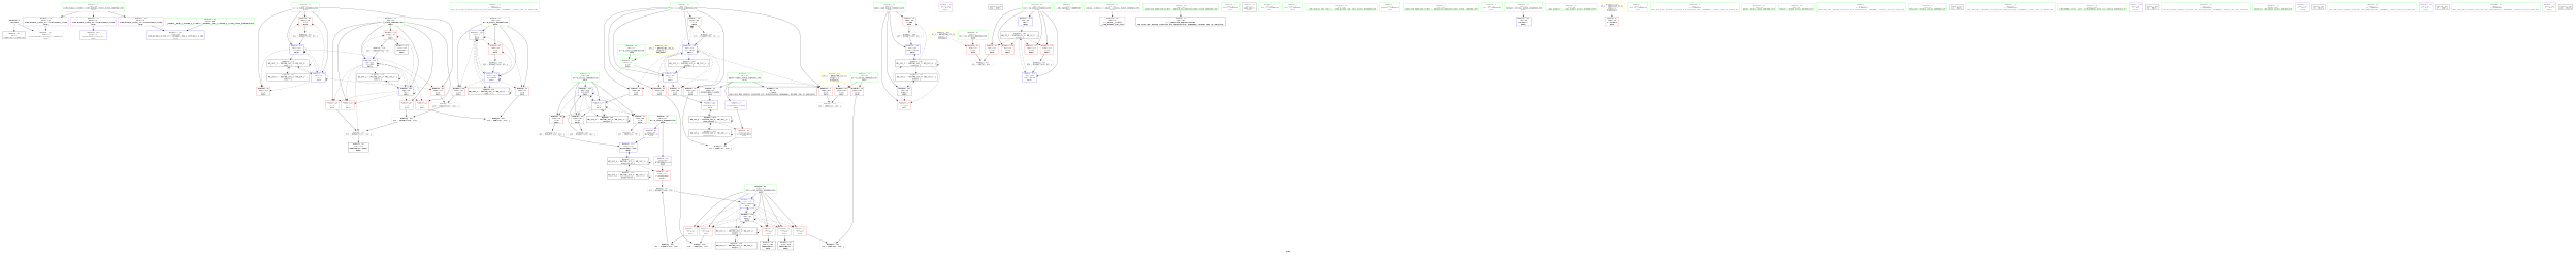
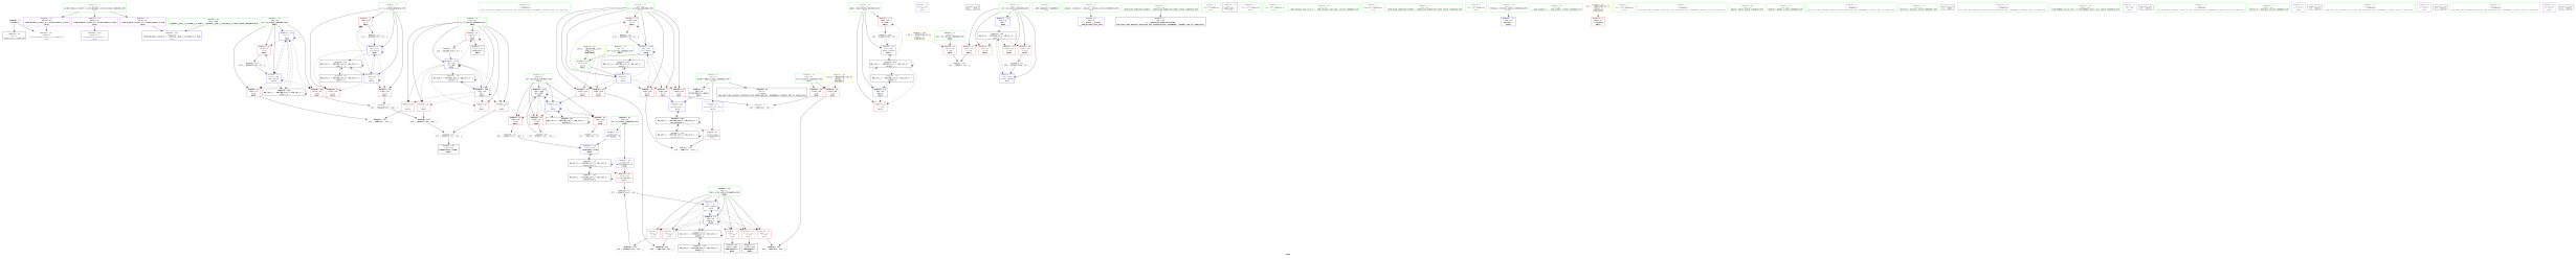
  digraph {
    fontname="Courier Prime"
    label=SVFG
    node [color=green fontname="Courier Prime" shape=record]
    edge [fontname="Courier Prime" style=dashed]
    n1 [color=grey label="{NodeID: 0\nNullPtr}"]
    n2 [color=black label="{NodeID: 41\n2\<--3\ndummyVal\<--dummyVal\n}"]
    n3 [color=blue label="{NodeID: 102\n234\<--3\nllvm.global_ctors_2\<--dummyVal\nGlob }" style=dotted]
    n4 [color=red label="{NodeID: 97\n160\<--76\n\<--t\nmain\n}"]
    n5 [color=grey label="{NodeID: 155\n161 = Binary(160, 85, )\n}"]
    n6 [color=blue label="{NodeID: 116\n76\<--161\nt\<--inc17\nmain\n}"]
    n7 [color=blue label="{NodeID: 114\n76\<--79\nt\<--\nmain\n}"]
    n8 [color=red label="{NodeID: 95\n141\<--76\n\<--t\nmain\n}"]
    n9 [color=red label="{NodeID: 96\n148\<--76\n\<--t\nmain\n}"]
    n10 [color=black label="{NodeID: 179\nMR_26V_3 = PHI(MR_26V_4, MR_26V_2, )\npts\{77 \}\n}"]
    n11 [label="{NodeID: 14\n121\<--1\n\<--dummyObj\nCan only get source location for instruction, argument, global var or function.}"]
    n12 [color=blue label="{NodeID: 111\n68\<--129\nx\<--div\nmain\n}"]
    n13 [color=red label="{NodeID: 79\n116\<--68\n\<--x\nmain\n}"]
    n14 [color=red label="{NodeID: 80\n119\<--68\n\<--x\nmain\n}"]
    n15 [color=red label="{NodeID: 81\n128\<--68\n\<--x\nmain\n}"]
    n16 [color=blue label="{NodeID: 107\n68\<--112\nx\<--\nmain\n}"]
    n17 [color=black label="{NodeID: 187\nMR_18V_2 = PHI(MR_18V_3, MR_18V_1, )\npts\{69 \}\n}"]
    n18 [color=grey label="{NodeID: 169\n117 = cmp(116, 79, )\n}"]
    n19 [color=grey label="{NodeID: 157\n120 = Binary(119, 121, )\n}"]
    n20 [color=grey label="{NodeID: 160\n129 = Binary(128, 121, )\n}"]
    n21 [color=blue label="{NodeID: 110\n126\<--120\narrayidx\<--rem\nmain\n}"]
    n22 [label="{NodeID: 28\n62\<--63\nans\<--ans_field_insensitive\nmain\n}"]
    n23 [color=red label="{NodeID: 71\n184\<--62\n\<--ans\nmain\n}"]
    n24 [color=red label="{NodeID: 72\n204\<--62\n\<--ans\nmain\n}"]
    n25 [color=blue label="{NodeID: 105\n62\<--79\nans\<--\nmain\n}"]
    n26 [color=blue label="{NodeID: 118\n62\<--185\nans\<--inc26\nmain\n}"]
    n27 [color=grey label="{NodeID: 149\n185 = Binary(184, 85, )\n}"]
    n28 [color=black label="{NodeID: 196\nMR_14V_5 = PHI(MR_14V_7, MR_14V_4, )\npts\{63 \}\n}"]
    n29 [color=black label="{NodeID: 185\nMR_14V_2 = PHI(MR_14V_4, MR_14V_1, )\npts\{63 \}\n}"]
    n30 [color=black label="{NodeID: 42\n9\<--8\n\<--mark\nCan only get source location for instruction, argument, global var or function.}"]
    n31 [color=purple label="{NodeID: 56\n205\<--20\n\<--.str.4\nmain\n}"]
    n32 [color=black label="{NodeID: 236\n206 = PHI()\n}"]
    n33 [color=grey label="{NodeID: 153\n157 = Binary(146, 156, )\n}"]
    n34 [color=blue label="{NodeID: 115\n74\<--157\ncur\<--add16\nmain\n}"]
    n35 [color=blue label="{NodeID: 113\n74\<--79\ncur\<--\nmain\n}"]
    n36 [color=red label="{NodeID: 90\n145\<--74\n\<--cur\nmain\n}"]
    n37 [color=red label="{NodeID: 91\n165\<--74\n\<--cur\nmain\n}"]
    n38 [color=red label="{NodeID: 92\n168\<--74\n\<--cur\nmain\n}"]
    n39 [color=red label="{NodeID: 93\n172\<--74\n\<--cur\nmain\n}"]
    n40 [color=red label="{NodeID: 94\n180\<--74\n\<--cur\nmain\n}"]
    n41 [color=black label="{NodeID: 178\nMR_24V_3 = PHI(MR_24V_4, MR_24V_2, )\npts\{75 \}\n}"]
    n42 [color=grey label="{NodeID: 156\n146 = Binary(145, 121, )\n}"]
    n43 [color=grey label="{NodeID: 164\n166 = cmp(164, 165, )\n}"]
    n44 [color=grey label="{NodeID: 165\n170 = cmp(168, 169, )\n}"]
    n45 [color=black label="{NodeID: 47\n173\<--172\nidxprom21\<--\nmain\n}"]
    n46 [color=black label="{NodeID: 48\n181\<--180\nidxprom24\<--\nmain\n}"]
    n47 [color=black label="{NodeID: 190\nMR_24V_2 = PHI(MR_24V_3, MR_24V_1, )\npts\{75 \}\n}"]
    n48 [color=red label="{NodeID: 70\n169\<--60\n\<--b\nmain\n}"]
    n49 [color=grey label="{NodeID: 167\n89 = cmp(87, 88, )\n}"]
    n50 [color=red label="{NodeID: 84\n142\<--70\n\<--j\nmain\n}"]
    n51 [label="{NodeID: 1\n7\<--1\n__dso_handle\<--dummyObj\nGlob }"]
    n52 [color=red label="{NodeID: 98\n156\<--155\n\<--arrayidx15\nmain\n}"]
    n53 [label="{NodeID: 15\n4\<--6\n_ZStL8__ioinit\<--_ZStL8__ioinit_field_insensitive\nGlob }"]
    n54 [color=purple label="{NodeID: 49\n33\<--4\n\<--_ZStL8__ioinit\n__cxx_global_var_init\n}"]
    n55 [color=blue label="{NodeID: 112\n72\<--79\nk\<--\nmain\n}"]
    n56 [color=red label="{NodeID: 87\n134\<--72\n\<--k\nmain\n}"]
    n57 [color=red label="{NodeID: 88\n147\<--72\n\<--k\nmain\n}"]
    n58 [color=red label="{NodeID: 89\n189\<--72\n\<--k\nmain\n}"]
    n59 [color=blue label="{NodeID: 119\n72\<--190\nk\<--inc28\nmain\n}"]
    n60 [color=black label="{NodeID: 189\nMR_22V_2 = PHI(MR_22V_3, MR_22V_1, )\npts\{73 \}\n}"]
    n61 [color=grey label="{NodeID: 162\n136 = cmp(134, 135, )\n}"]
    n62 [color=grey label="{NodeID: 151\n149 = Binary(147, 148, )\n}"]
    n63 [color=grey label="{NodeID: 154\n190 = Binary(189, 85, )\n}"]
    n64 [color=grey label="{NodeID: 161\n151 = Binary(149, 150, )\n}"]
    n65 [label="{NodeID: 29\n64\<--65\ni\<--i_field_insensitive\nmain\n}"]
    n66 [color=red label="{NodeID: 73\n108\<--64\n\<--i\nmain\n}"]
    n67 [color=red label="{NodeID: 74\n112\<--64\n\<--i\nmain\n}"]
    n68 [color=red label="{NodeID: 75\n164\<--64\n\<--i\nmain\n}"]
    n69 [color=red label="{NodeID: 76\n176\<--64\n\<--i\nmain\n}"]
    n70 [color=red label="{NodeID: 77\n179\<--64\n\<--i\nmain\n}"]
    n71 [color=red label="{NodeID: 78\n194\<--64\n\<--i\nmain\n}"]
    n72 [color=blue label="{NodeID: 106\n64\<--105\ni\<--\nmain\n}"]
    n73 [color=blue label="{NodeID: 120\n64\<--195\ni\<--inc31\nmain\n}"]
    n74 [color=grey label="{NodeID: 168\n110 = cmp(108, 109, )\n}"]
    n75 [color=grey label="{NodeID: 166\n177 = cmp(175, 176, )\n}"]
    n76 [color=blue label="{NodeID: 117\n182\<--179\narrayidx25\<--\nmain\n}"]
    n77 [color=grey label="{NodeID: 152\n195 = Binary(194, 85, )\n}"]
    n78 [color=black label="{NodeID: 186\nMR_16V_2 = PHI(MR_16V_4, MR_16V_1, )\npts\{65 \}\n}"]
    n79 [color=black label="{NodeID: 200\nMR_28V_4 = PHI(MR_28V_6, MR_28V_3, )\npts\{100000 \}\n}"]
    n80 [color=black label="{NodeID: 43\n35\<--36\n\<--_ZNSt8ios_base4InitD1Ev\nCan only get source location for instruction, argument, global var or function.}"]
    n81 [color=purple label="{NodeID: 57\n232\<--22\nllvm.global_ctors_0\<--llvm.global_ctors\nGlob }"]
    n82 [color=blue label="{NodeID: 100\n232\<--23\nllvm.global_ctors_0\<--\nGlob }"]
    n83 [color=red label="{NodeID: 85\n150\<--70\n\<--j\nmain\n}"]
    n84 [color=grey label="{NodeID: 158\n153 = Binary(151, 152, )\n}"]
    n85 [color=black label="{NodeID: 46\n154\<--153\nidxprom14\<--rem13\nmain\n}"]
    n86 [label="{NodeID: 2\n11\<--1\n.str\<--dummyObj\nGlob }"]
    n87 [color=red label="{NodeID: 99\n175\<--174\n\<--arrayidx22\nmain\n}"]
    n88 [label="{NodeID: 16\n8\<--10\nmark\<--mark_field_insensitive\nGlob }"]
    n89 [color=purple label="{NodeID: 50\n174\<--8\narrayidx22\<--mark\nmain\n}"]
    n90 [color=purple label="{NodeID: 51\n182\<--8\narrayidx25\<--mark\nmain\n}"]
    n91 [label="{NodeID: 30\n66\<--67\nd\<--d_field_insensitive\nmain\n}"]
    n92 [color=purple label="{NodeID: 60\n126\<--66\narrayidx\<--d\nmain\n}"]
    n93 [color=purple label="{NodeID: 61\n155\<--66\narrayidx15\<--d\nmain\n}"]
    n94 [color=black label="{NodeID: 172\nMR_30V_4 = PHI(MR_30V_5, MR_30V_3, )\npts\{670000 \}\n}"]
    n95 [color=black label="{NodeID: 44\n51\<--79\nmain_ret\<--\nmain\n}"]
    n96 [color=purple label="{NodeID: 58\n233\<--22\nllvm.global_ctors_1\<--llvm.global_ctors\nGlob }"]
    n97 [color=blue label="{NodeID: 101\n233\<--24\nllvm.global_ctors_1\<--_GLOBAL__sub_I_levlam_2_0.cpp\nGlob }"]
    n98 [color=black label="{NodeID: 191\nMR_26V_2 = PHI(MR_26V_3, MR_26V_1, )\npts\{77 \}\n}"]
    n99 [color=red label="{NodeID: 86\n152\<--70\n\<--j\nmain\n}"]
    n100 [label="{NodeID: 3\n13\<--1\n.str.1\<--dummyObj\nGlob }"]
    n101 [label="{NodeID: 17\n22\<--26\nllvm.global_ctors\<--llvm.global_ctors_field_insensitive\nGlob }"]
    n102 [color=purple label="{NodeID: 59\n234\<--22\nllvm.global_ctors_2\<--llvm.global_ctors\nGlob }"]
    n103 [label="{NodeID: 31\n68\<--69\nx\<--x_field_insensitive\nmain\n}"]
    n104 [color=black label="{NodeID: 45\n125\<--122\nidxprom\<--\nmain\n}"]
    n105 [label="{NodeID: 4\n15\<--1\n.str.2\<--dummyObj\nGlob }"]
    n106 [color=black label="{NodeID: 184\nMR_6V_3 = PHI(MR_6V_4, MR_6V_2, )\npts\{55 \}\n}"]
    n107 [color=red label="{NodeID: 63\n87\<--54\n\<--tn\nmain\n}"]
    n108 [color=red label="{NodeID: 64\n91\<--54\n\<--tn\nmain\n}"]
    n109 [color=red label="{NodeID: 65\n199\<--54\n\<--tn\nmain\n}"]
    n110 [color=red label="{NodeID: 66\n208\<--54\n\<--tn\nmain\n}"]
    n111 [color=blue label="{NodeID: 121\n54\<--209\ntn\<--inc36\nmain\n}"]
    n112 [color=grey label="{NodeID: 150\n209 = Binary(208, 85, )\n}"]
    n113 [label="{NodeID: 18\n27\<--28\n__cxx_global_var_init\<--__cxx_global_var_init_field_insensitive\n}"]
    n114 [label="{NodeID: 32\n70\<--71\nj\<--j_field_insensitive\nmain\n}"]
    n115 [color=red label="{NodeID: 82\n122\<--70\n\<--j\nmain\n}"]
    n116 [color=red label="{NodeID: 83\n135\<--70\n\<--j\nmain\n}"]
    n117 [color=blue label="{NodeID: 108\n70\<--79\nj\<--\nmain\n}"]
    n118 [color=blue label="{NodeID: 109\n70\<--123\nj\<--inc\nmain\n}"]
    n119 [color=grey label="{NodeID: 159\n123 = Binary(122, 85, )\n}"]
    n120 [color=black label="{NodeID: 188\nMR_20V_2 = PHI(MR_20V_3, MR_20V_1, )\npts\{71 \}\n}"]
    n121 [color=black label="{NodeID: 193\nMR_30V_2 = PHI(MR_30V_3, MR_30V_1, )\npts\{670000 \}\n}"]
    n122 [label="{NodeID: 5\n17\<--1\nstderr\<--dummyObj\nGlob }"]
    n123 [label="{NodeID: 19\n31\<--32\n_ZNSt8ios_base4InitC1Ev\<--_ZNSt8ios_base4InitC1Ev_field_insensitive\n}"]
    n124 [label="{NodeID: 33\n72\<--73\nk\<--k_field_insensitive\nmain\n}"]
    n125 [label="{NodeID: 6\n18\<--1\n.str.3\<--dummyObj\nGlob }"]
    n126 [color=blue label="{NodeID: 103\n52\<--79\nretval\<--\nmain\n}"]
    n127 [label="{NodeID: 20\n37\<--38\n__cxa_atexit\<--__cxa_atexit_field_insensitive\n}"]
    n128 [color=black label="{NodeID: 192\nMR_28V_2 = PHI(MR_28V_3, MR_28V_1, )\npts\{100000 \}\n}"]
    n129 [label="{NodeID: 34\n74\<--75\ncur\<--cur_field_insensitive\nmain\n}"]
    n130 [color=red label="{NodeID: 62\n198\<--17\n\<--stderr\nmain\n}"]
    n131 [label="{NodeID: 7\n20\<--1\n.str.4\<--dummyObj\nGlob }"]
    n132 [color=blue label="{NodeID: 104\n54\<--85\ntn\<--\nmain\n}"]
    n133 [label="{NodeID: 21\n36\<--42\n_ZNSt8ios_base4InitD1Ev\<--_ZNSt8ios_base4InitD1Ev_field_insensitive\n}"]
    n134 [color=yellow label="{NodeID: 201\n2V_1 = ENCHI(MR_2V_0)\npts\{1 \}\nFun[main]}" style=double]
    n135 [label="{NodeID: 35\n76\<--77\nt\<--t_field_insensitive\nmain\n}"]
    n136 [label="{NodeID: 8\n23\<--1\n\<--dummyObj\nCan only get source location for instruction, argument, global var or function.}"]
    n137 [label="{NodeID: 22\n49\<--50\nmain\<--main_field_insensitive\n}"]
    n138 [label="{NodeID: 36\n82\<--83\nscanf\<--scanf_field_insensitive\n}"]
    n139 [label="{NodeID: 9\n79\<--1\n\<--dummyObj\nCan only get source location for instruction, argument, global var or function.}"]
    n140 [label="{NodeID: 23\n52\<--53\nretval\<--retval_field_insensitive\nmain\n}"]
    n141 [label="{NodeID: 37\n94\<--95\nprintf\<--printf_field_insensitive\n}"]
    n142 [color=black label="{NodeID: 231\n81 = PHI()\n}"]
    n143 [label="{NodeID: 10\n85\<--1\n\<--dummyObj\nCan only get source location for instruction, argument, global var or function.}"]
    n144 [label="{NodeID: 24\n54\<--55\ntn\<--tn_field_insensitive\nmain\n}"]
    n145 [color=yellow label="{NodeID: 204\n8V_1 = ENCHI(MR_8V_0)\npts\{57 \}\nFun[main]}" style=double]
    n146 [color=red label="{NodeID: 67\n88\<--56\n\<--nt\nmain\n}"]
    n147 [label="{NodeID: 38\n102\<--103\nllvm.memset.p0i8.i64\<--llvm.memset.p0i8.i64_field_insensitive\n}"]
    n148 [color=purple label="{NodeID: 52\n80\<--11\n\<--.str\nmain\n}"]
    n149 [color=black label="{NodeID: 232\n34 = PHI()\n}"]
    n150 [label="{NodeID: 11\n99\<--1\n\<--dummyObj\nCan only get source location for instruction, argument, global var or function.}"]
    n151 [label="{NodeID: 25\n56\<--57\nnt\<--nt_field_insensitive\nmain\n}"]
    n152 [color=yellow label="{NodeID: 205\n10V_1 = ENCHI(MR_10V_0)\npts\{59 \}\nFun[main]}" style=double]
    n153 [label="{NodeID: 68\n105\<--58\n\<--a\nmain\n}"]
    n154 [label="{NodeID: 39\n202\<--203\nfprintf\<--fprintf_field_insensitive\n}"]
    n155 [color=purple label="{NodeID: 53\n92\<--13\n\<--.str.1\nmain\n}"]
    n156 [color=black label="{NodeID: 233\n93 = PHI()\n}"]
    n157 [label="{NodeID: 12\n100\<--1\n\<--dummyObj\nCan only get source location for instruction, argument, global var or function.}"]
    n158 [label="{NodeID: 26\n58\<--59\na\<--a_field_insensitive\nmain\n}"]
    n159 [color=yellow label="{NodeID: 206\n12V_1 = ENCHI(MR_12V_0)\npts\{61 \}\nFun[main]}" style=double]
    n160 [color=red label="{NodeID: 69\n109\<--60\n\<--b\nmain\n}"]
    n161 [label="{NodeID: 40\n24\<--228\n_GLOBAL__sub_I_levlam_2_0.cpp\<--_GLOBAL__sub_I_levlam_2_0.cpp_field_insensitive\n}"]
    n162 [color=purple label="{NodeID: 54\n96\<--15\n\<--.str.2\nmain\n}"]
    n163 [color=black label="{NodeID: 234\n97 = PHI()\n}"]
    n164 [label="{NodeID: 13\n101\<--1\n\<--dummyObj\nCan only get source location for instruction, argument, global var or function.}"]
    n165 [label="{NodeID: 27\n60\<--61\nb\<--b_field_insensitive\nmain\n}"]
    n166 [color=purple label="{NodeID: 55\n200\<--18\n\<--.str.3\nmain\n}"]
    n167 [color=black label="{NodeID: 235\n201 = PHI()\n}"]
    n1 -> n2 [style=solid]
    n1 -> n3 [style=solid]
    n4 -> n5 [style=solid]
    n5 -> n6 [style=solid]
    n6 -> n4
    n6 -> n6
    n6 -> n7
    n6 -> n8
    n6 -> n9
    n6 -> n10
    n7 -> n4
    n7 -> n6
    n7 -> n7
    n7 -> n8
    n7 -> n9
    n7 -> n10
    n9 -> n62 [style=solid]
    n10 -> n7
    n10 -> n10
    n10 -> n98
    n12 -> n12
    n12 -> n13
    n12 -> n14
    n12 -> n15
    n12 -> n16
    n12 -> n17
    n13 -> n18 [style=solid]
    n14 -> n19 [style=solid]
    n15 -> n20 [style=solid]
    n16 -> n12
    n16 -> n13
    n16 -> n14
    n16 -> n15
    n16 -> n16
    n16 -> n17
    n17 -> n16
    n17 -> n17
    n19 -> n21 [style=solid]
    n20 -> n12 [style=solid]
    n21 -> n94
    n22 -> n23 [style=solid]
    n22 -> n24 [style=solid]
    n22 -> n25 [style=solid]
    n22 -> n26 [style=solid]
    n23 -> n27 [style=solid]
    n25 -> n24
    n25 -> n28
    n25 -> n29
    n26 -> n28
    n27 -> n26 [style=solid]
    n28 -> n23
    n28 -> n24
    n28 -> n26
    n28 -> n28
    n28 -> n29
    n29 -> n25
    n33 -> n34 [style=solid]
    n34 -> n34
    n34 -> n35
    n34 -> n36
    n34 -> n37
    n34 -> n38
    n34 -> n39
    n34 -> n40
    n34 -> n41
    n35 -> n34
    n35 -> n35
    n35 -> n36
    n35 -> n37
    n35 -> n38
    n35 -> n39
    n35 -> n40
    n35 -> n41
    n36 -> n42 [style=solid]
    n37 -> n43 [style=solid]
    n38 -> n44 [style=solid]
    n39 -> n45 [style=solid]
    n40 -> n46 [style=solid]
    n41 -> n35
    n41 -> n41
    n41 -> n47
    n42 -> n33 [style=solid]
    n47 -> n41
    n48 -> n44 [style=solid]
    n52 -> n33 [style=solid]
    n53 -> n54 [style=solid]
    n55 -> n55
    n55 -> n56
    n55 -> n57
    n55 -> n58
    n55 -> n59
    n55 -> n60
    n56 -> n61 [style=solid]
    n57 -> n62 [style=solid]
    n58 -> n63 [style=solid]
    n59 -> n55
    n59 -> n56
    n59 -> n57
    n59 -> n58
    n59 -> n59
    n59 -> n60
    n60 -> n55
    n60 -> n60
    n62 -> n64 [style=solid]
    n63 -> n59 [style=solid]
    n64 -> n84 [style=solid]
    n65 -> n66 [style=solid]
    n65 -> n67 [style=solid]
    n65 -> n68 [style=solid]
    n65 -> n69 [style=solid]
+   n65 -> n70 [style=solid]
    n65 -> n71 [style=solid]
    n65 -> n72 [style=solid]
    n65 -> n73 [style=solid]
    n66 -> n74 [style=solid]
    n67 -> n16 [style=solid]
    n68 -> n43 [style=solid]
    n69 -> n75 [style=solid]
    n70 -> n76 [style=solid]
    n71 -> n77 [style=solid]
    n72 -> n66
    n72 -> n67
    n72 -> n68
    n72 -> n69
    n72 -> n70
    n72 -> n71
    n72 -> n73
    n72 -> n78
    n73 -> n66
    n73 -> n67
    n73 -> n68
    n73 -> n69
    n73 -> n70
    n73 -> n71
    n73 -> n73
    n73 -> n78
    n76 -> n79
    n77 -> n73 [style=solid]
    n78 -> n72
    n79 -> n76
    n79 -> n79
    n79 -> n87
    n79 -> n128
    n81 -> n82 [style=solid]
    n83 -> n64 [style=solid]
    n84 -> n85 [style=solid]
    n87 -> n75 [style=solid]
    n88 -> n30 [style=solid]
    n88 -> n89 [style=solid]
    n88 -> n90 [style=solid]
    n89 -> n87 [style=solid]
    n90 -> n76 [style=solid]
    n91 -> n92 [style=solid]
    n91 -> n93 [style=solid]
    n92 -> n21 [style=solid]
    n93 -> n52 [style=solid]
    n94 -> n21
    n94 -> n52
    n94 -> n94
    n94 -> n121
    n96 -> n97 [style=solid]
    n98 -> n10
    n99 -> n84 [style=solid]
    n101 -> n81 [style=solid]
    n101 -> n96 [style=solid]
    n101 -> n102 [style=solid]
    n102 -> n3 [style=solid]
    n103 -> n12 [style=solid]
    n103 -> n13 [style=solid]
    n103 -> n14 [style=solid]
    n103 -> n15 [style=solid]
    n103 -> n16 [style=solid]
    n106 -> n107
    n106 -> n108
    n106 -> n109
    n106 -> n110
    n106 -> n111
    n107 -> n49 [style=solid]
    n110 -> n112 [style=solid]
    n111 -> n106
    n112 -> n111 [style=solid]
    n114 -> n50 [style=solid]
    n114 -> n83 [style=solid]
    n114 -> n99 [style=solid]
    n114 -> n115 [style=solid]
    n114 -> n116 [style=solid]
    n114 -> n117 [style=solid]
    n114 -> n118 [style=solid]
    n115 -> n104 [style=solid]
    n115 -> n119 [style=solid]
    n116 -> n61 [style=solid]
    n117 -> n50
    n117 -> n83
    n117 -> n99
    n117 -> n115
    n117 -> n116
    n117 -> n117
    n117 -> n118
    n117 -> n120
    n118 -> n50
-   n118 -> n84
+   n118 -> n83
    n118 -> n99
    n118 -> n115
    n118 -> n116
    n118 -> n117
    n118 -> n118
    n118 -> n120
    n119 -> n118 [style=solid]
    n120 -> n117
    n120 -> n120
    n121 -> n94
    n121 -> n121
    n124 -> n55 [style=solid]
    n124 -> n56 [style=solid]
    n124 -> n57 [style=solid]
    n124 -> n58 [style=solid]
    n124 -> n59 [style=solid]
    n128 -> n79
    n128 -> n128
    n129 -> n34 [style=solid]
    n129 -> n35 [style=solid]
    n129 -> n36 [style=solid]
    n129 -> n37 [style=solid]
    n129 -> n38 [style=solid]
    n129 -> n39 [style=solid]
    n129 -> n40 [style=solid]
    n132 -> n106
    n133 -> n80 [style=solid]
    n134 -> n130
    n135 -> n4 [style=solid]
    n135 -> n6 [style=solid]
    n135 -> n7 [style=solid]
    n135 -> n8 [style=solid]
    n135 -> n9 [style=solid]
    n140 -> n126 [style=solid]
    n144 -> n107 [style=solid]
    n144 -> n108 [style=solid]
    n144 -> n109 [style=solid]
    n144 -> n110 [style=solid]
    n144 -> n111 [style=solid]
    n144 -> n132 [style=solid]
    n145 -> n146
    n146 -> n49 [style=solid]
    n151 -> n146 [style=solid]
    n152 -> n153
    n153 -> n72 [style=solid]
    n158 -> n153 [style=solid]
    n159 -> n48
    n159 -> n160
    n160 -> n74 [style=solid]
    n161 -> n97 [style=solid]
    n165 -> n48 [style=solid]
    n165 -> n160 [style=solid]
  }
